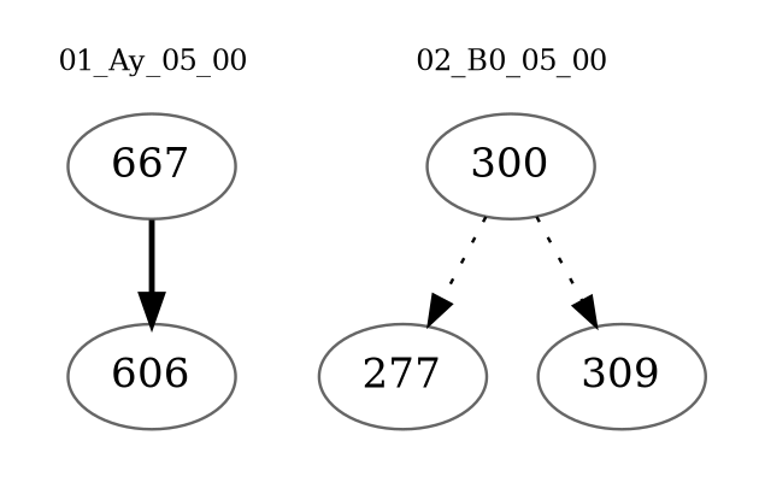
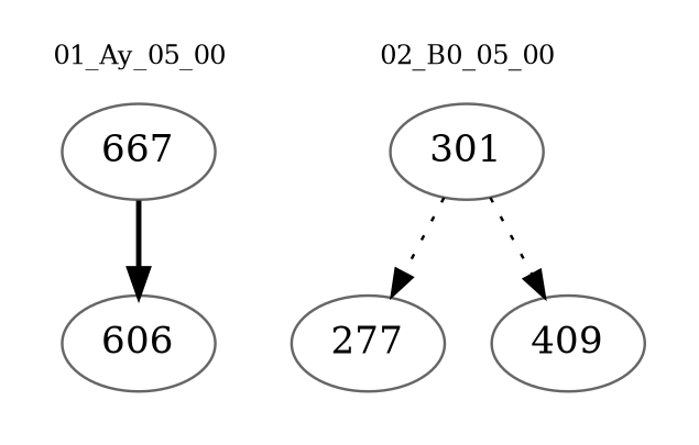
  digraph {
    node [color=gray40]
    edge [color=black style=dotted]
    n1 [label=667]
    n2 [label=606]
-   n3 [label=300]
+   n3 [label=301]
    n4 [label=277]
-   n5 [label=309]
+   n5 [label=409]
    subgraph cluster_1 {
      color=white
      fontsize=10
      label="01_Ay_05_00"
      n1
      n2
    }
    subgraph cluster_2 {
      color=white
      fontsize=10
      label="02_B0_05_00"
      n3
      n4
      n5
    }
    n1 -> n2 [style=bold]
    n3 -> n4
    n3 -> n5
  }
